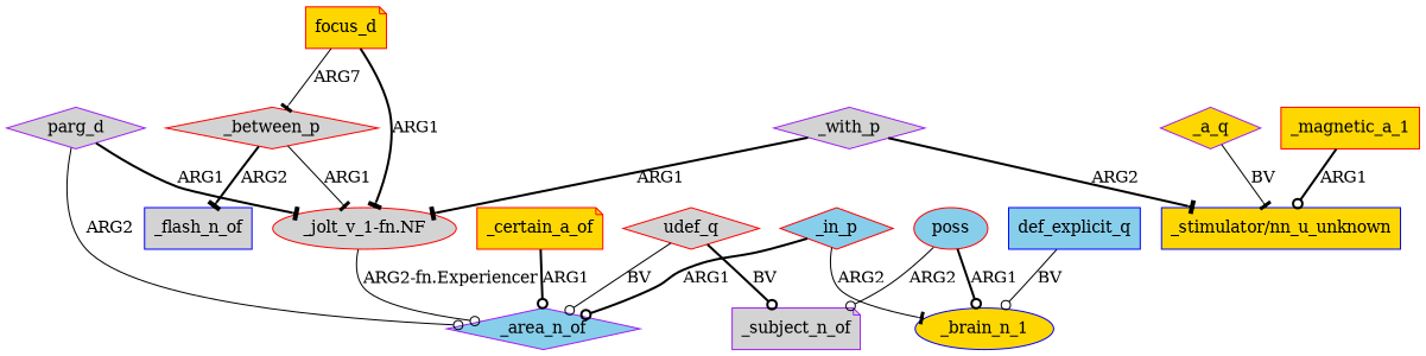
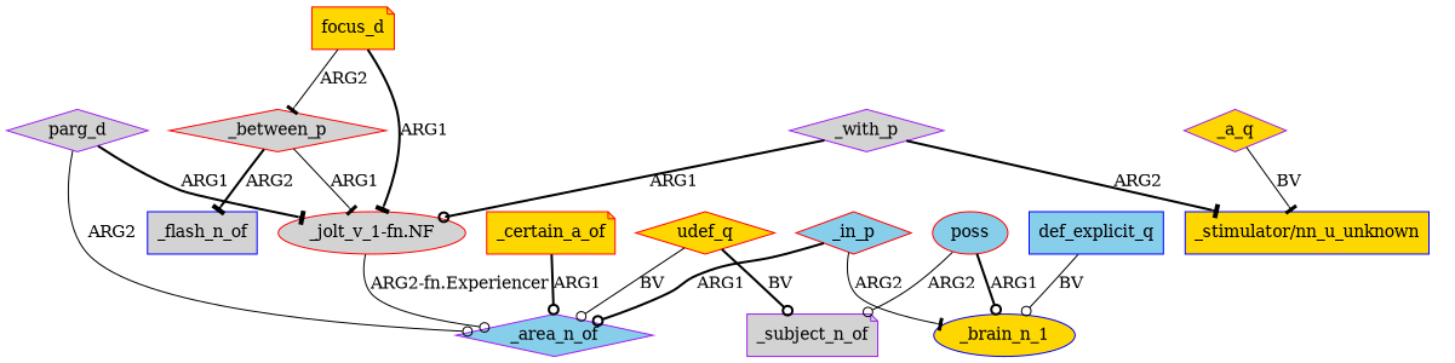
  digraph {
    node [color=red fillcolor=gold shape=diamond style=filled]
    edge [arrowhead=odot style=bold]
    _between_p [fillcolor=lightgrey]
    _flash_n_of [color=blue fillcolor=lightgrey shape=box]
    "_jolt_v_1-fn.NF" [fillcolor=lightgrey shape=ellipse]
    _area_n_of [color=purple fillcolor=skyblue]
    focus_d [shape=note]
    parg_d [color=purple fillcolor=lightgrey]
    _with_p [color=purple fillcolor=lightgrey]
    "_stimulator/nn_u_unknown" [color=blue shape=box]
-   udef_q [fillcolor=lightgrey]
+   udef_q
    _subject_n_of [color=purple fillcolor=lightgrey shape=note]
    _certain_a_of [shape=note]
    _a_q [color=purple]
-   _magnetic_a_1 [shape=box]
    poss [fillcolor=skyblue shape=ellipse]
    _brain_n_1 [color=blue shape=ellipse]
    def_explicit_q [color=blue fillcolor=skyblue shape=box]
    _in_p [fillcolor=skyblue]
    _between_p -> _flash_n_of [arrowhead=tee label=ARG2]
    _between_p -> "_jolt_v_1-fn.NF" [arrowhead=tee label=ARG1 style=solid]
    "_jolt_v_1-fn.NF" -> _area_n_of [label="ARG2-fn.Experiencer" style=solid]
-   focus_d -> _between_p [arrowhead=tee label=ARG7 style=solid]
+   focus_d -> _between_p [arrowhead=tee label=ARG2 style=solid]
    focus_d -> "_jolt_v_1-fn.NF" [arrowhead=tee label=ARG1]
    parg_d -> "_jolt_v_1-fn.NF" [arrowhead=tee label=ARG1]
    parg_d -> _area_n_of [label=ARG2 style=solid]
-   _with_p -> "_jolt_v_1-fn.NF" [arrowhead=tee label=ARG1]
+   _with_p -> "_jolt_v_1-fn.NF" [label=ARG1]
    _with_p -> "_stimulator/nn_u_unknown" [arrowhead=tee label=ARG2]
    udef_q -> _area_n_of [label=BV style=solid]
    udef_q -> _subject_n_of [label=BV]
    _certain_a_of -> _area_n_of [label=ARG1]
    _a_q -> "_stimulator/nn_u_unknown" [arrowhead=tee label=BV style=solid]
-   _magnetic_a_1 -> "_stimulator/nn_u_unknown" [label=ARG1]
    poss -> _subject_n_of [label=ARG2 style=solid]
    poss -> _brain_n_1 [label=ARG1]
    def_explicit_q -> _brain_n_1 [label=BV style=solid]
    _in_p -> _area_n_of [label=ARG1]
    _in_p -> _brain_n_1 [arrowhead=tee label=ARG2 style=solid]
  }
